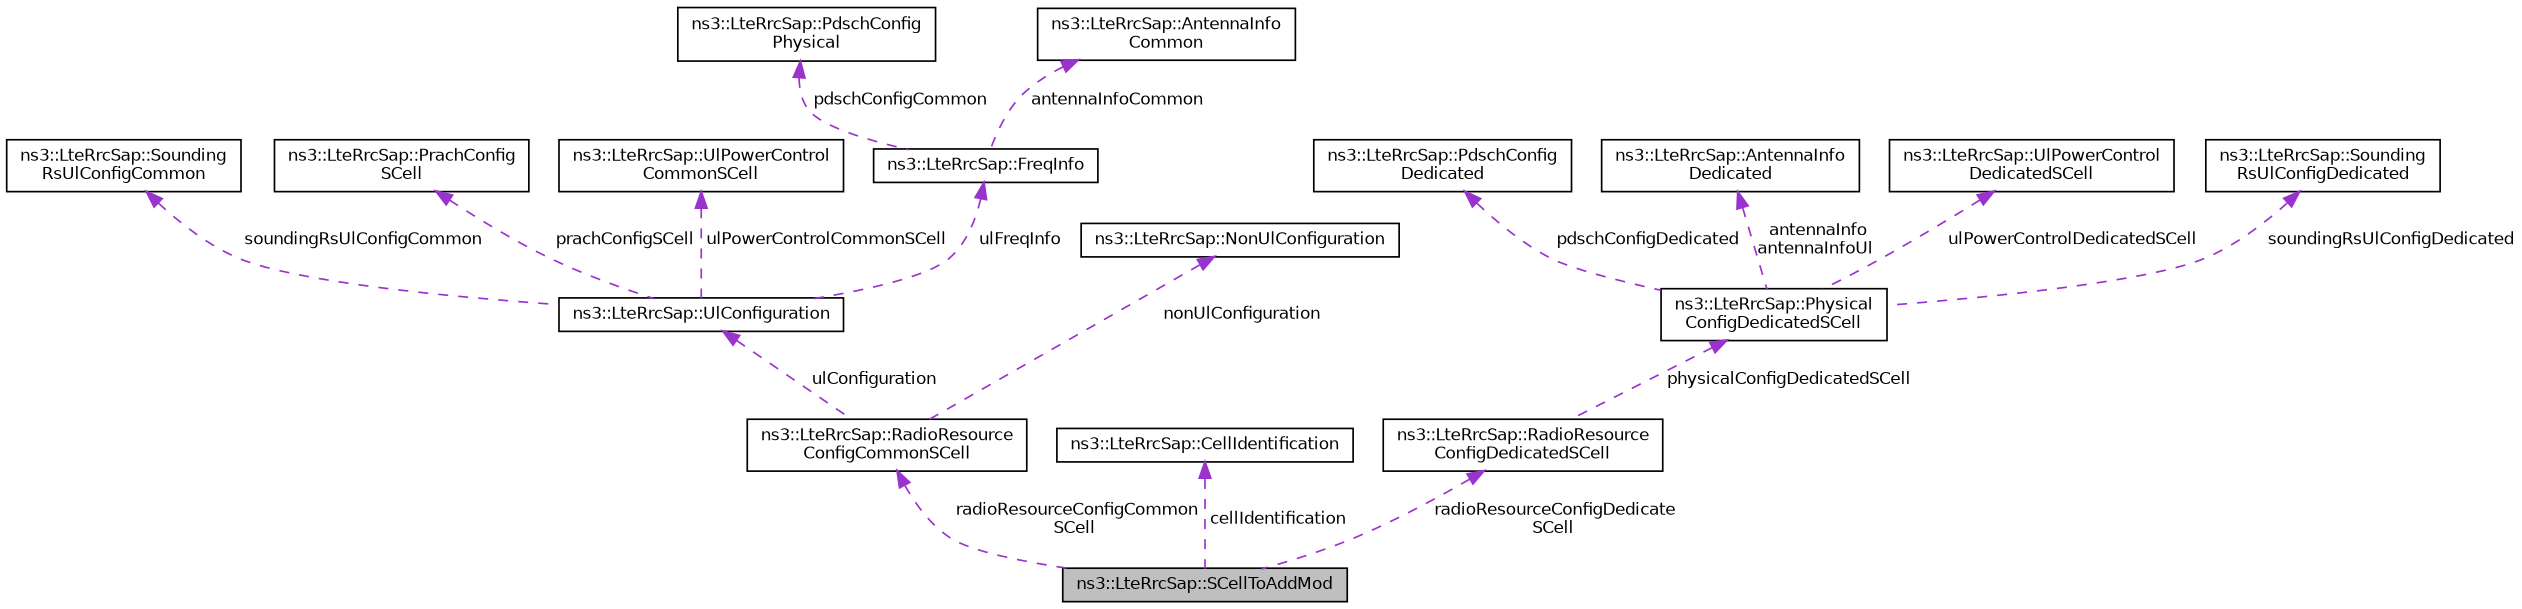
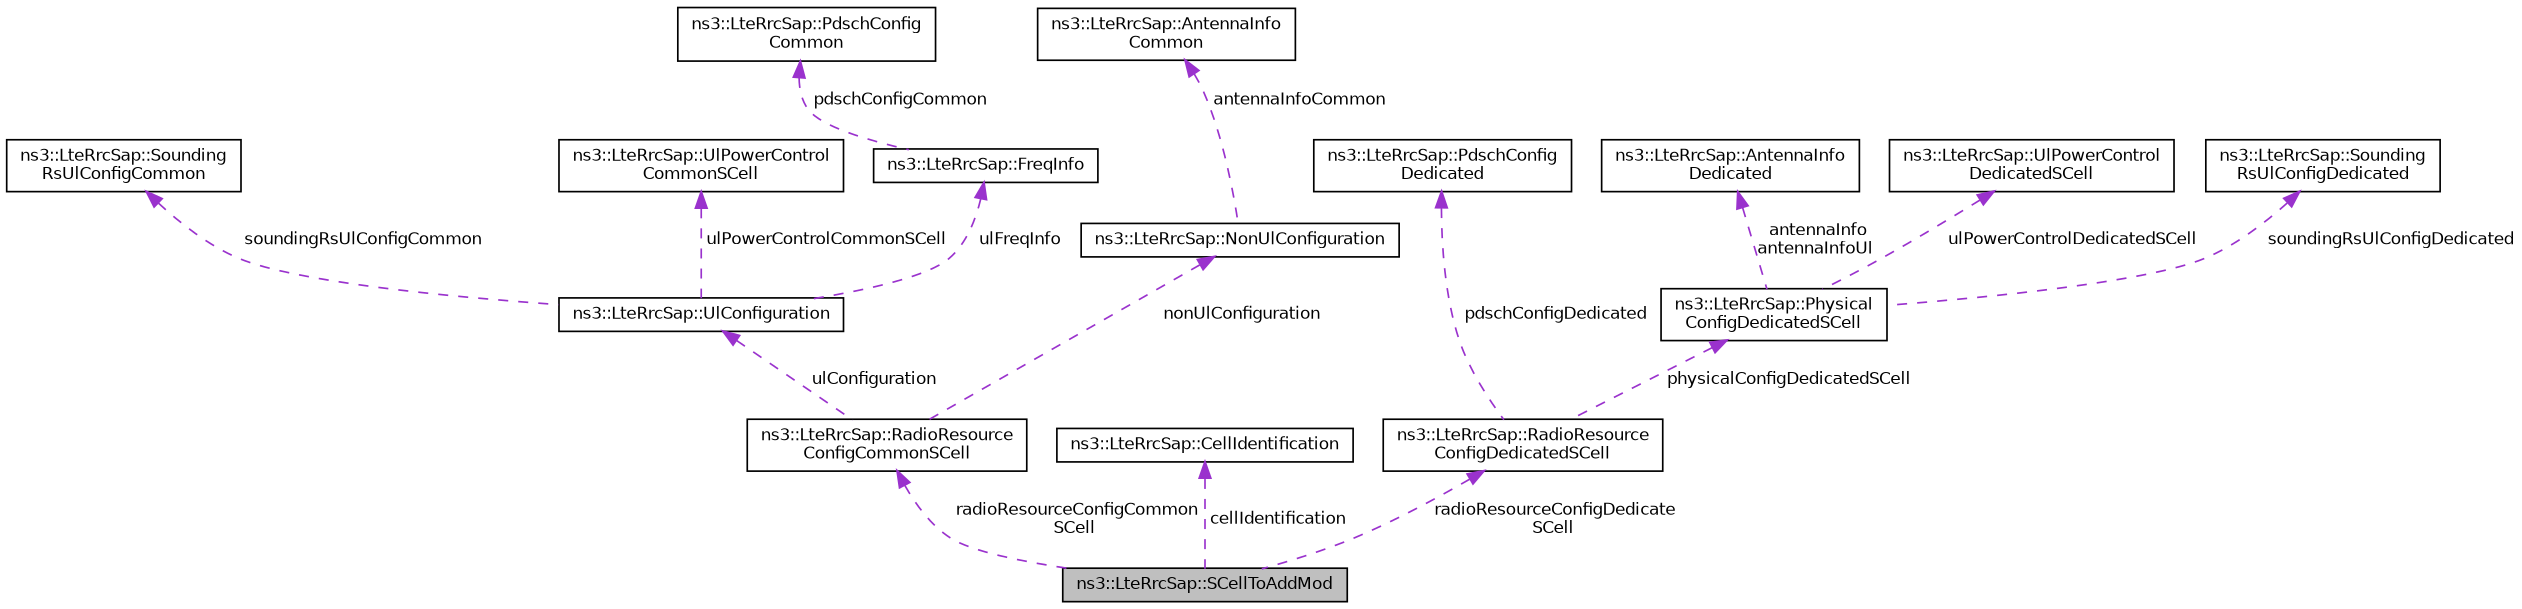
  digraph {
    rankdir=TB
    node [color=black fillcolor=white fontname=Helvetica fontsize=10 shape=record style=filled]
    edge [color=darkorchid3 dir=back fontname=Helvetica fontsize=10 labelfontname=Helvetica labelfontsize=10 style=dashed]
    n1 [fillcolor=grey75 fontcolor=black height=0.2 label="ns3::LteRrcSap::SCellToAddMod" width=0.4]
    n2 [height=0.2 label="ns3::LteRrcSap::RadioResource\lConfigCommonSCell" width=0.4]
    n3 [height=0.2 label="ns3::LteRrcSap::UlConfiguration" width=0.4]
    n4 [height=0.2 label="ns3::LteRrcSap::Sounding\lRsUlConfigCommon" width=0.4]
-   n5 [height=0.2 label="ns3::LteRrcSap::PrachConfig\lSCell" width=0.4]
    n6 [height=0.2 label="ns3::LteRrcSap::UlPowerControl\lCommonSCell" width=0.4]
    n7 [height=0.2 label="ns3::LteRrcSap::FreqInfo" width=0.4]
    n8 [height=0.2 label="ns3::LteRrcSap::NonUlConfiguration" width=0.4]
-   n9 [height=0.2 label="ns3::LteRrcSap::PdschConfig\lPhysical" width=0.4]
+   n9 [height=0.2 label="ns3::LteRrcSap::PdschConfig\lCommon" width=0.4]
    n10 [height=0.2 label="ns3::LteRrcSap::AntennaInfo\lCommon" width=0.4]
    n11 [height=0.2 label="ns3::LteRrcSap::CellIdentification" width=0.4]
    n12 [height=0.2 label="ns3::LteRrcSap::RadioResource\lConfigDedicatedSCell" width=0.4]
    n13 [height=0.2 label="ns3::LteRrcSap::Physical\lConfigDedicatedSCell" width=0.4]
    n14 [height=0.2 label="ns3::LteRrcSap::PdschConfig\lDedicated" width=0.4]
    n15 [height=0.2 label="ns3::LteRrcSap::AntennaInfo\lDedicated" width=0.4]
    n16 [height=0.2 label="ns3::LteRrcSap::UlPowerControl\lDedicatedSCell" width=0.4]
    n17 [height=0.2 label="ns3::LteRrcSap::Sounding\lRsUlConfigDedicated" width=0.4]
    n2 -> n1 [label=" radioResourceConfigCommon\lSCell"]
    n3 -> n2 [label=" ulConfiguration"]
    n4 -> n3 [label=" soundingRsUlConfigCommon"]
-   n5 -> n3 [label=" prachConfigSCell"]
    n6 -> n3 [label=" ulPowerControlCommonSCell"]
    n7 -> n3 [label=" ulFreqInfo"]
    n8 -> n2 [label=" nonUlConfiguration"]
    n9 -> n7 [label=" pdschConfigCommon"]
-   n10 -> n7 [label=" antennaInfoCommon"]
+   n10 -> n8 [label=" antennaInfoCommon"]
    n11 -> n1 [label=" cellIdentification"]
    n12 -> n1 [label=" radioResourceConfigDedicate\lSCell"]
    n13 -> n12 [label=" physicalConfigDedicatedSCell"]
-   n14 -> n13 [label=" pdschConfigDedicated"]
+   n14 -> n12 [label=" pdschConfigDedicated"]
    n15 -> n13 [label=" antennaInfo\nantennaInfoUl"]
    n16 -> n13 [label=" ulPowerControlDedicatedSCell"]
    n17 -> n13 [label=" soundingRsUlConfigDedicated"]
  }
